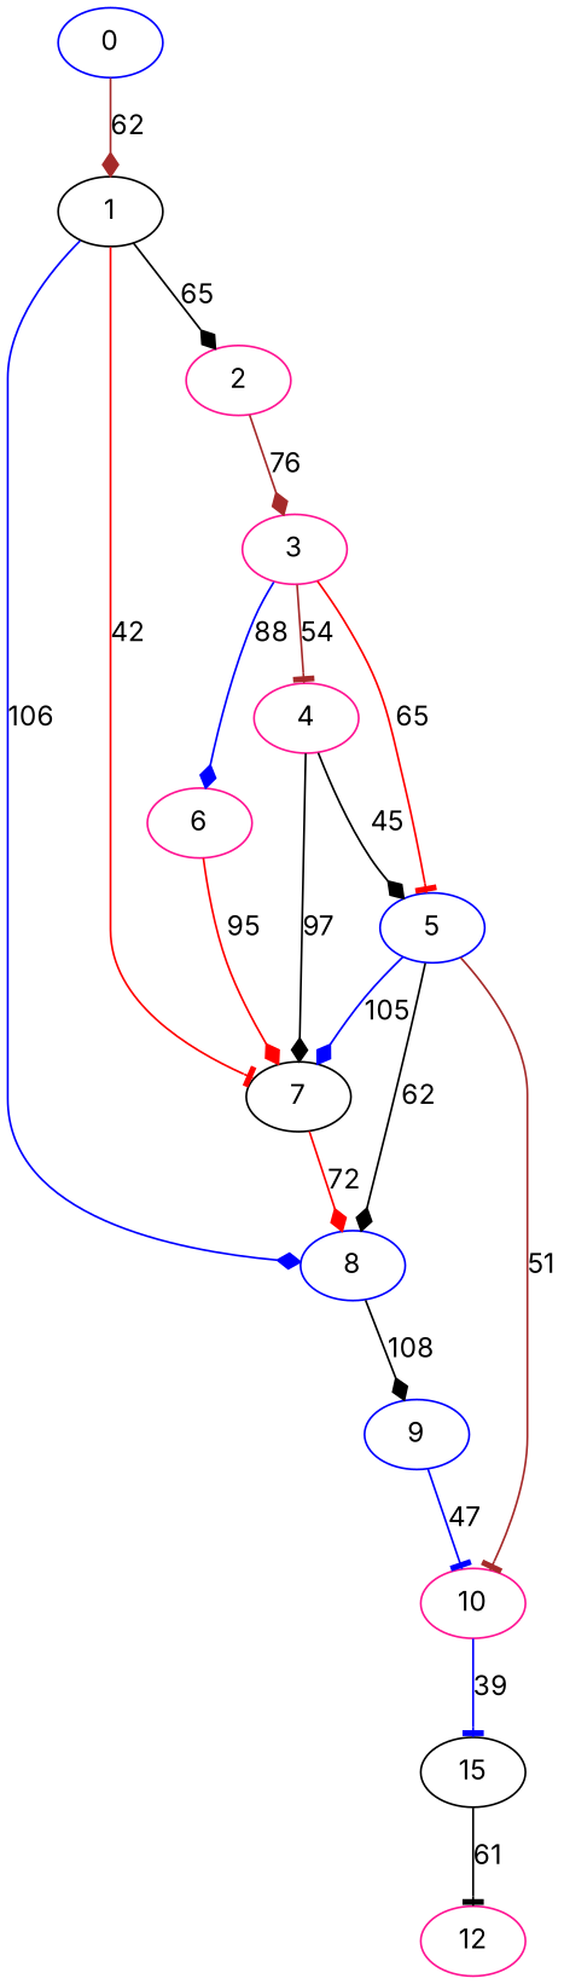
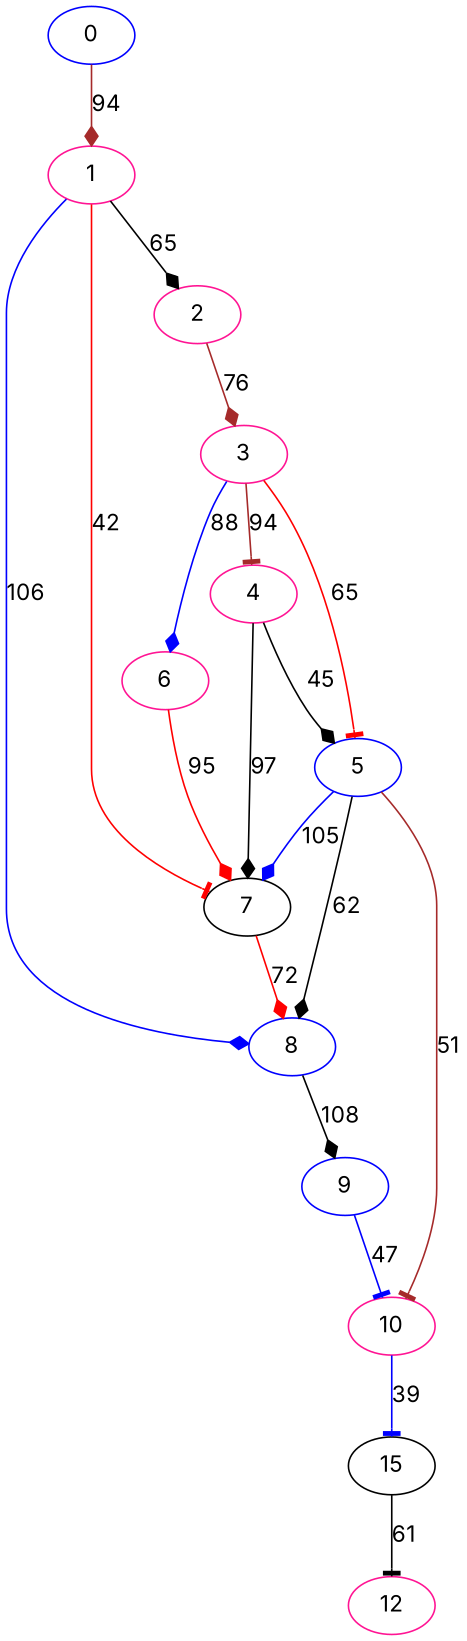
  digraph {
    fontname=Inter
    node [color=deeppink fontname=Inter]
    edge [arrowhead=diamond color=black fontname=Inter]
    0 [color=blue]
-   1 [color=black]
+   1
    2
    7 [color=black]
    8 [color=blue]
    3
    9 [color=blue]
    4
    5 [color=blue]
    6
    10
    n12 [color=black label=15]
    12
-   0 -> 1 [color=brown label=62]
+   0 -> 1 [color=brown label=94]
    1 -> 2 [label=65]
    1 -> 7 [arrowhead=tee color=red label=42]
    1 -> 8 [color=blue label=106]
    2 -> 3 [color=brown label=76]
    7 -> 8 [color=red label=72]
    8 -> 9 [label=108]
-   3 -> 4 [arrowhead=tee color=brown label=54]
+   3 -> 4 [arrowhead=tee color=brown label=94]
    3 -> 5 [arrowhead=tee color=red label=65]
    3 -> 6 [color=blue label=88]
    9 -> 10 [arrowhead=tee color=blue label=47]
    4 -> 7 [label=97]
    4 -> 5 [label=45]
    5 -> 7 [color=blue label=105]
    5 -> 8 [label=62]
    5 -> 10 [arrowhead=tee color=brown label=51]
    6 -> 7 [color=red label=95]
    10 -> n12 [arrowhead=tee color=blue label=39]
    n12 -> 12 [arrowhead=tee label=61]
  }
